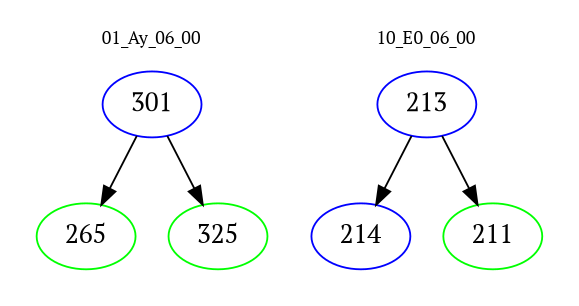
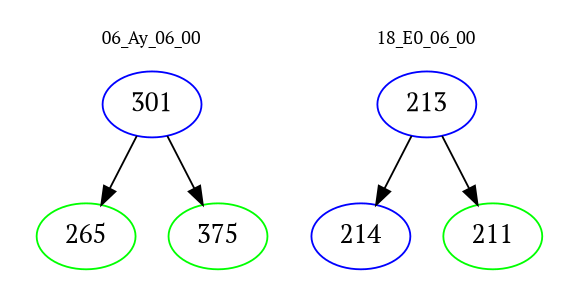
  digraph {
    fontname="PT Serif"
    node [color=blue fontname="PT Serif"]
    edge [color=black fontname="PT Serif"]
    n1 [label=301]
    n2 [color=green label=265]
-   n3 [color=green label=325]
+   n3 [color=green label=375]
    n4 [label=213]
    n5 [label=214]
    n6 [color=green label=211]
    subgraph cluster_1 {
      color=white
      fontsize=10
-     label="01_Ay_06_00"
+     label="06_Ay_06_00"
      n1
      n2
      n3
    }
    subgraph cluster_2 {
      color=white
      fontsize=10
-     label="10_E0_06_00"
+     label="18_E0_06_00"
      n4
      n5
      n6
    }
    n1 -> n2
    n1 -> n3
    n4 -> n5
    n4 -> n6
  }
